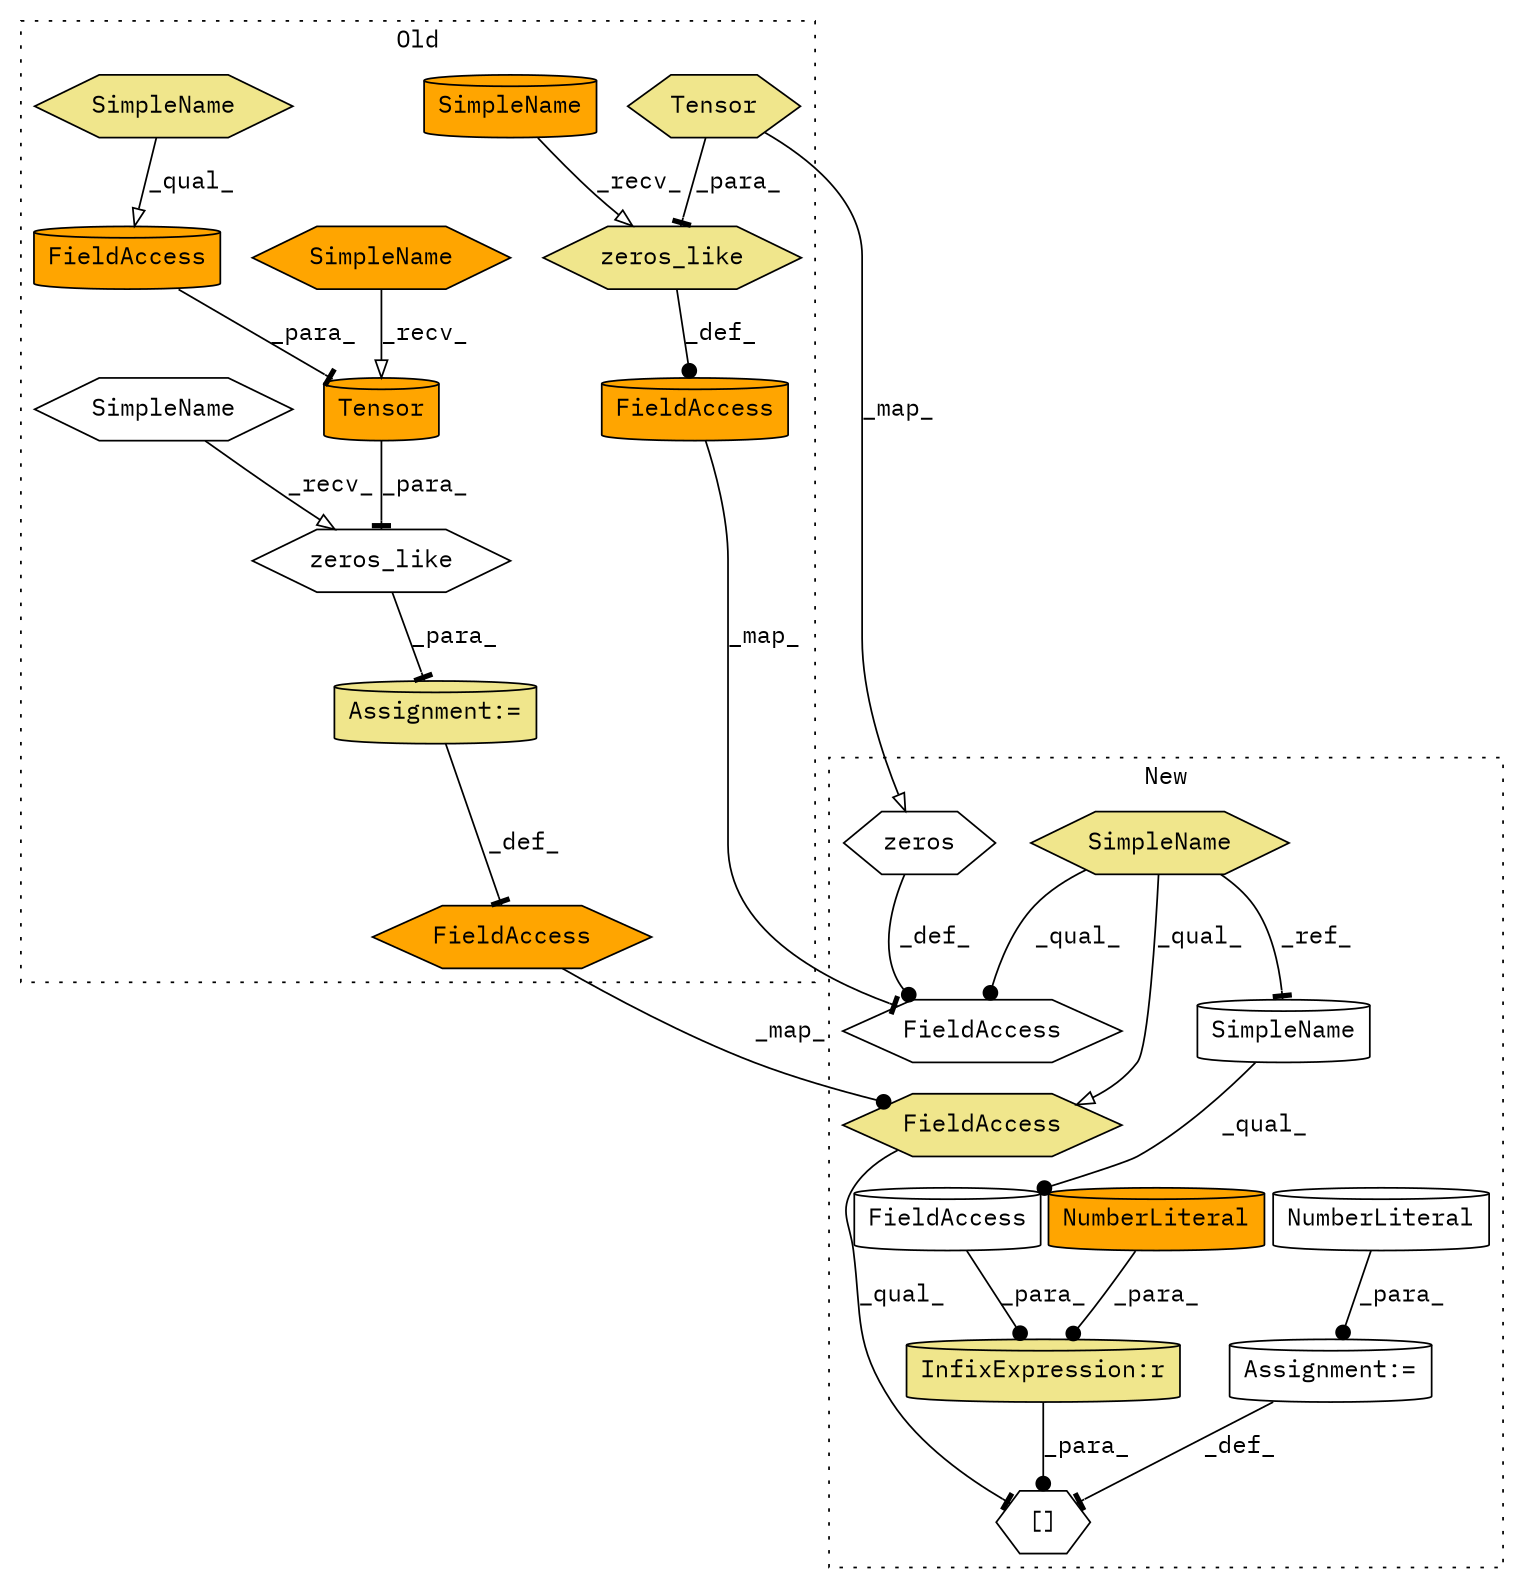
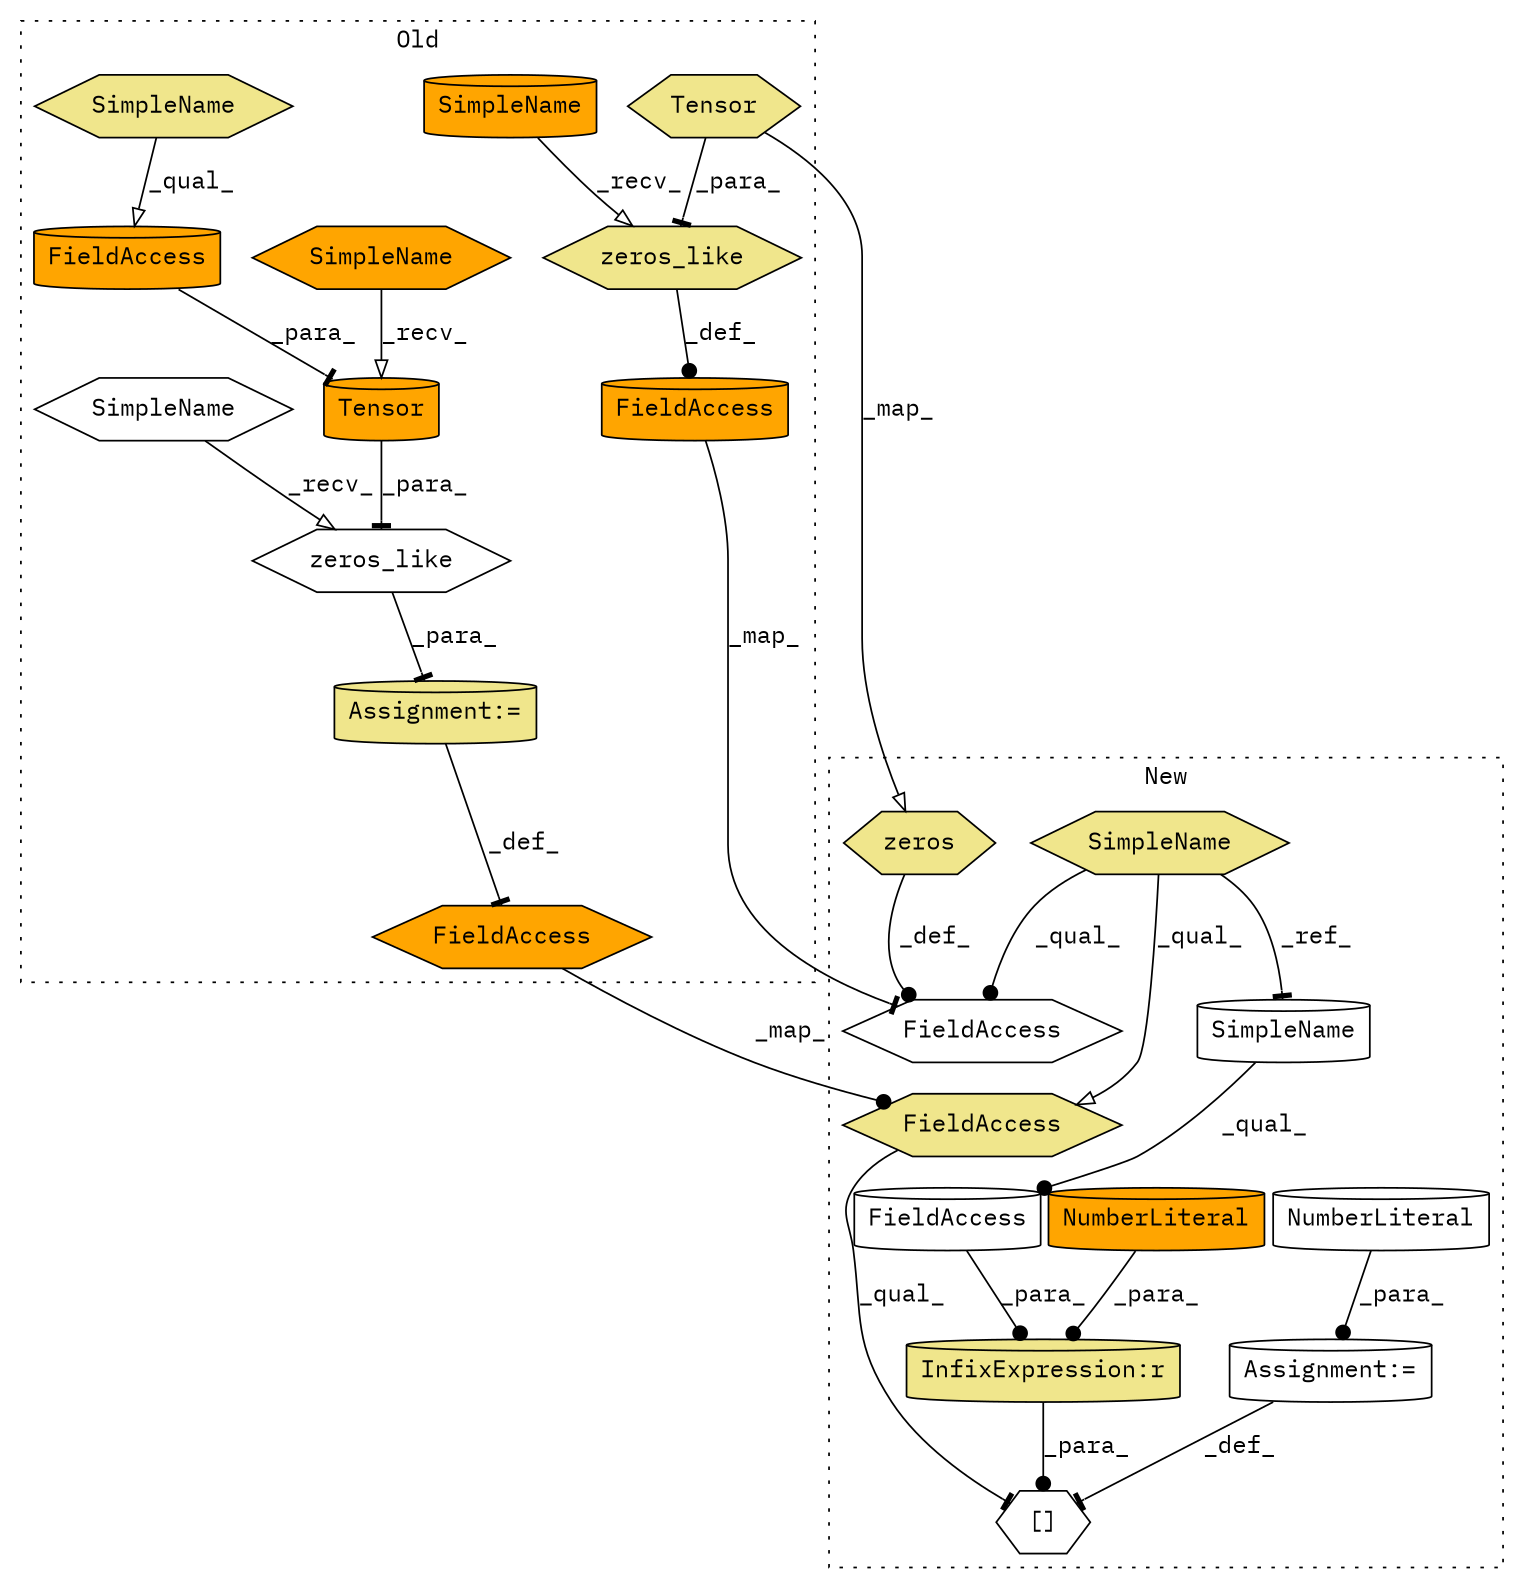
  digraph {
    fontname="IBM Plex Mono"
    node [a=22 l=6 s=1023 shape=hexagon style=filled fillcolor=white fontname="IBM Plex Mono"]
    edge [arrowhead=tee fontname="IBM Plex Mono"]
    n1 [a=32 l="11,1" label=zeros_like s="999,1030"]
    n2 [a=7 l=1 label="Assignment:=" s=992 shape=cylinder fillcolor=khaki]
    n3 [a=32 l="11,1" label=zeros_like s="1075,1106" fillcolor=khaki]
    n4 [a=32 l="7,1" label=Tensor s="1016,1029" shape=cylinder fillcolor=orange]
    n5 [label=FieldAccess shape=cylinder fillcolor=orange]
    n6 [label=FieldAccess s=986 fillcolor=orange]
    n7 [label=FieldAccess s=1062 shape=cylinder fillcolor=orange]
    n8 [a=32 l="7,1" label=Tensor s="1092,1105" fillcolor=khaki]
    n9 [a=42 l=4 label=SimpleName fillcolor=khaki]
    n10 [a=42 l=5 label=SimpleName s=1069 shape=cylinder fillcolor=orange]
    n11 [a=42 l=5 label=SimpleName s=1010 fillcolor=orange]
    n12 [a=42 l=5 label=SimpleName s=993]
    n13 [a=2 l="7,1" label="[]" s="977,997"]
    n14 [a=7 l=1 label="Assignment:=" s=998 shape=cylinder]
    n15 [a=34 l=1 label=NumberLiteral s=999 shape=cylinder]
    n16 [a=27 l=4 label="InfixExpression:r" s=991 shape=cylinder fillcolor=khaki]
    n17 [a=34 l=1 label=NumberLiteral s=995 shape=cylinder fillcolor=orange]
    n18 [label=FieldAccess s=985 shape=cylinder]
    n19 [a=42 l=4 label=SimpleName s=951 fillcolor=khaki]
    n20 [label=FieldAccess s=977 fillcolor=khaki]
    n21 [label=FieldAccess s=1031]
-   n22 [a=32 l="6,1" label=zeros s="1044,1056"]
+   n22 [a=32 l="6,1" label=zeros s="1044,1056" fillcolor=khaki]
    n23 [a=42 l=4 label=SimpleName s=985 shape=cylinder]
    subgraph cluster_1 {
      label=Old
      style=dotted
      n1
      n2
      n3
      n4
      n5
      n6
      n7
      n8
      n9
      n10
      n11
      n12
    }
    subgraph cluster_2 {
      label=New
      style=dotted
      n13
      n14
      n15
      n16
      n17
      n18
      n19
      n20
      n21
      n22
      n23
    }
    n1 -> n2 [label=_para_]
    n2 -> n6 [label=_def_]
    n3 -> n7 [label=_def_ arrowhead=dot]
    n4 -> n1 [label=_para_]
    n5 -> n4 [label=_para_]
    n6 -> n20 [label=_map_ arrowhead=dot]
    n7 -> n21 [label=_map_]
    n8 -> n3 [label=_para_]
    n8 -> n22 [label=_map_ arrowhead=onormal]
    n9 -> n5 [label=_qual_ arrowhead=onormal]
    n10 -> n3 [label=_recv_ arrowhead=onormal]
    n11 -> n4 [label=_recv_ arrowhead=onormal]
    n12 -> n1 [label=_recv_ arrowhead=onormal]
    n14 -> n13 [label=_def_]
    n15 -> n14 [label=_para_ arrowhead=dot]
    n16 -> n13 [label=_para_ arrowhead=dot]
    n17 -> n16 [label=_para_ arrowhead=dot]
    n18 -> n16 [label=_para_ arrowhead=dot]
    n19 -> n20 [label=_qual_ arrowhead=onormal]
    n19 -> n21 [label=_qual_ arrowhead=dot]
    n19 -> n23 [label=_ref_]
    n20 -> n13 [label=_qual_]
    n22 -> n21 [label=_def_ arrowhead=dot]
    n23 -> n18 [label=_qual_ arrowhead=dot]
  }
